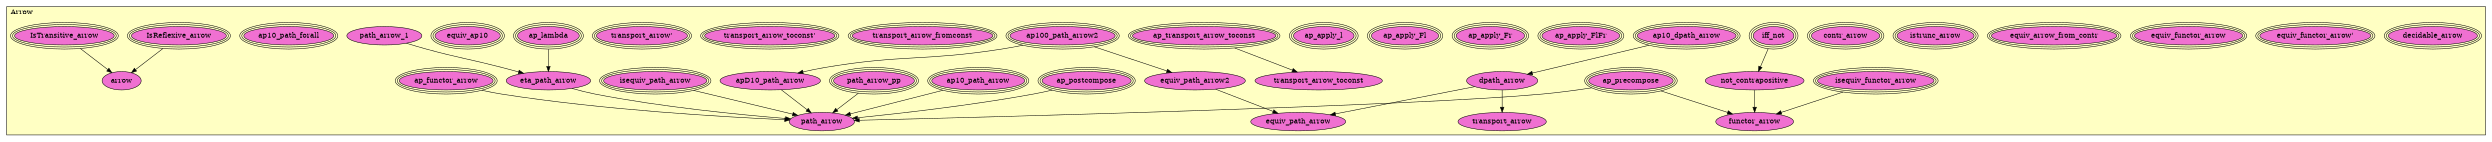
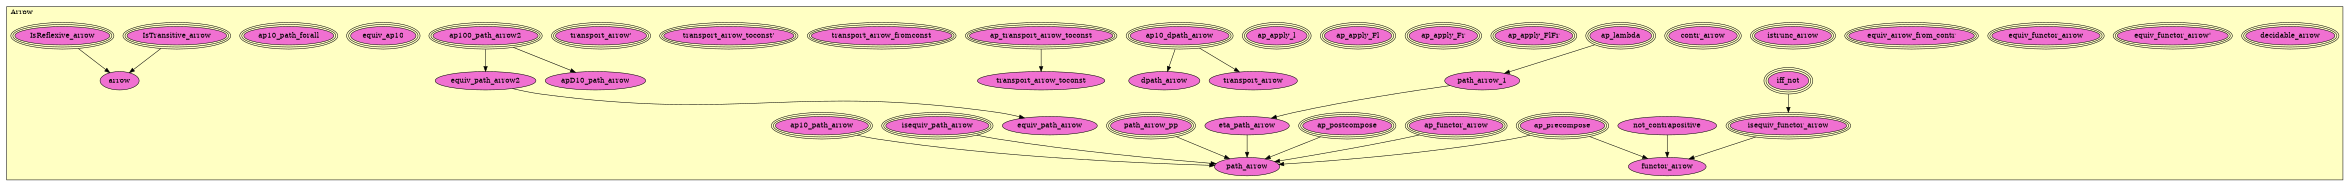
  digraph {
    node [fillcolor="#F070D1" peripheries=3 style=filled]
    n1 [label=decidable_arrow]
    n2 [label="equiv_functor_arrow'"]
    n3 [label=equiv_functor_arrow]
    n4 [label=isequiv_functor_arrow]
    n5 [label=equiv_arrow_from_contr]
    n6 [label=istrunc_arrow]
    n7 [label=contr_arrow]
    n8 [label=ap_functor_arrow]
    n9 [label=iff_not]
    n10 [label=not_contrapositive peripheries=""]
    n11 [label=functor_arrow peripheries=""]
    n12 [label=ap_postcompose]
    n13 [label=ap_precompose]
    n14 [label=ap_lambda]
    n15 [label=ap_apply_FlFr]
    n16 [label=ap_apply_Fr]
    n17 [label=ap_apply_Fl]
    n18 [label=ap_apply_l]
    n19 [label=ap10_dpath_arrow]
    n20 [label=dpath_arrow peripheries=""]
    n21 [label=ap_transport_arrow_toconst]
    n22 [label=transport_arrow_fromconst]
    n23 [label="transport_arrow_toconst'"]
    n24 [label=transport_arrow_toconst peripheries=""]
    n25 [label="transport_arrow'"]
    n26 [label=transport_arrow peripheries=""]
    n27 [label=path_arrow_pp]
    n28 [label=ap100_path_arrow2]
    n29 [label=equiv_path_arrow2 peripheries=""]
    n30 [label=equiv_path_arrow peripheries=""]
    n31 [label=isequiv_path_arrow]
    n32 [label=equiv_ap10]
    n33 [label=path_arrow_1 peripheries=""]
    n34 [label=eta_path_arrow peripheries=""]
    n35 [label=ap10_path_forall]
    n36 [label=apD10_path_arrow peripheries=""]
    n37 [label=ap10_path_arrow]
    n38 [label=path_arrow peripheries=""]
    n39 [label=IsTransitive_arrow]
    n40 [label=IsReflexive_arrow]
    n41 [label=arrow peripheries=""]
    subgraph cluster_1 {
      fillcolor="#FFFFC3"
      label=Arrow
      labeljust=l
      style=filled
      n1
      n2
      n3
      n4
      n5
      n6
      n7
      n8
      n9
      n10
      n11
      n12
      n13
      n14
      n15
      n16
      n17
      n18
      n19
      n20
      n21
      n22
      n23
      n24
      n25
      n26
      n27
      n28
      n29
      n30
      n31
      n32
      n33
      n34
      n35
      n36
      n37
      n38
      n39
      n40
      n41
    }
    n4 -> n11
    n8 -> n38
-   n9 -> n10
+   n9 -> n4
    n10 -> n11
    n12 -> n38
    n13 -> n11
    n13 -> n38
-   n14 -> n34
+   n14 -> n33
    n19 -> n20
-   n20 -> n26
-   n20 -> n30
+   n19 -> n26
    n21 -> n24
    n27 -> n38
    n28 -> n29
    n28 -> n36
    n29 -> n30
    n31 -> n38
    n33 -> n34
    n34 -> n38
-   n36 -> n38
    n37 -> n38
    n39 -> n41
    n40 -> n41
  }
